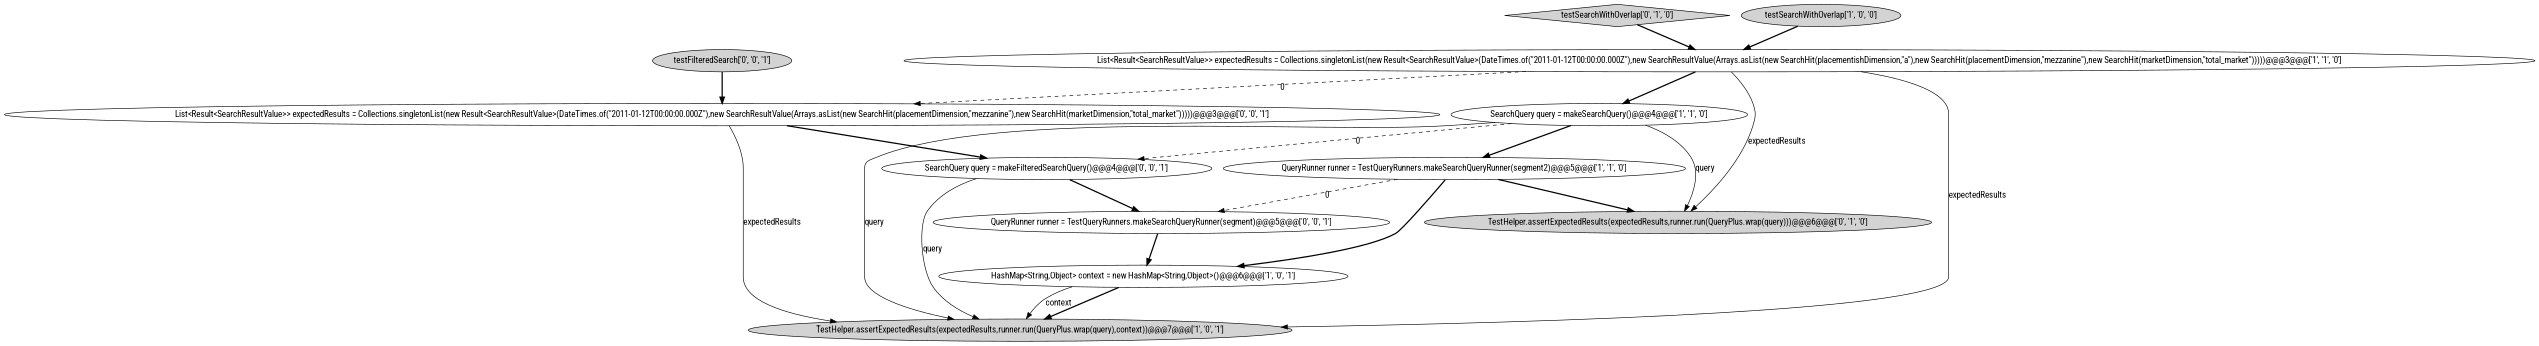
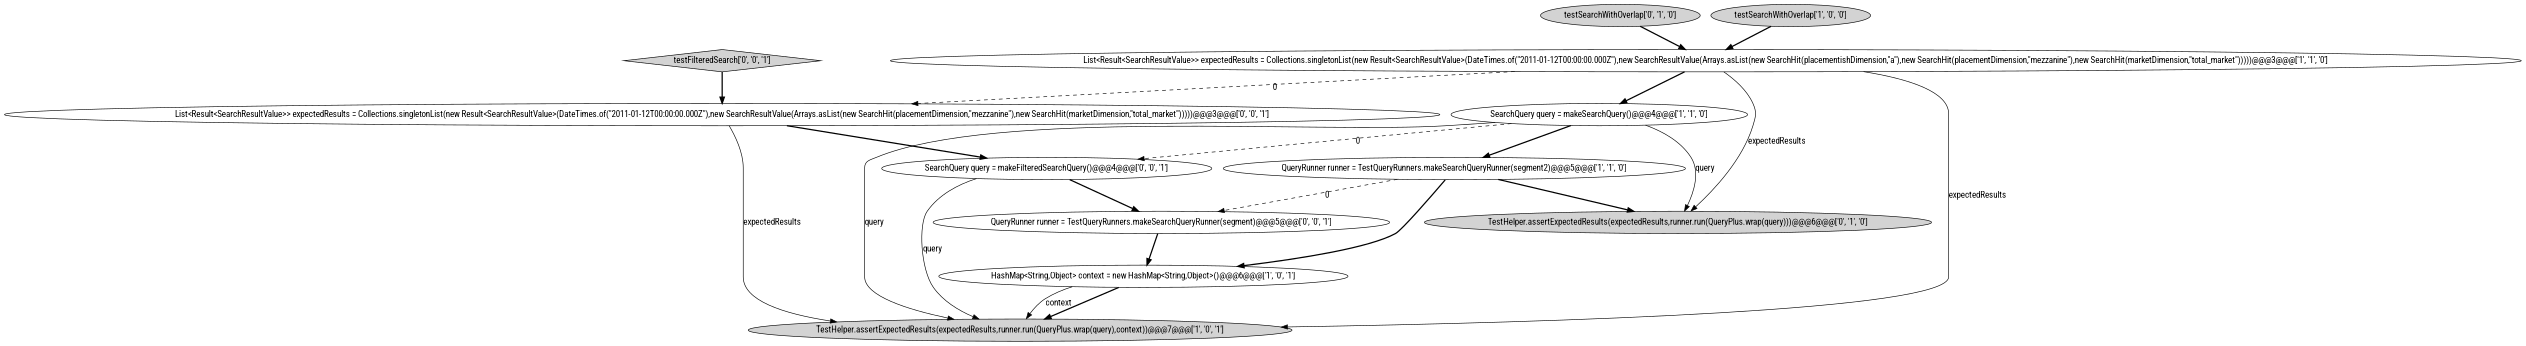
  digraph {
    fontname="Roboto Condensed"
    node [fillcolor=white fontname="Roboto Condensed" shape=ellipse style=filled]
    edge [fontname="Roboto Condensed" style=bold]
    n1 [fillcolor=lightgray label="TestHelper.assertExpectedResults(expectedResults,runner.run(QueryPlus.wrap(query),context))@@@7@@@['1', '0', '1']"]
    n2 [fillcolor=lightgray label="TestHelper.assertExpectedResults(expectedResults,runner.run(QueryPlus.wrap(query)))@@@6@@@['0', '1', '0']"]
    n3 [label="QueryRunner runner = TestQueryRunners.makeSearchQueryRunner(segment)@@@5@@@['0', '0', '1']"]
    n4 [label="HashMap<String,Object> context = new HashMap<String,Object>()@@@6@@@['1', '0', '1']"]
    n5 [label="List<Result<SearchResultValue>> expectedResults = Collections.singletonList(new Result<SearchResultValue>(DateTimes.of(\"2011-01-12T00:00:00.000Z\"),new SearchResultValue(Arrays.asList(new SearchHit(placementishDimension,\"a\"),new SearchHit(placementDimension,\"mezzanine\"),new SearchHit(marketDimension,\"total_market\")))))@@@3@@@['1', '1', '0']"]
    n6 [label="SearchQuery query = makeSearchQuery()@@@4@@@['1', '1', '0']"]
    n7 [label="List<Result<SearchResultValue>> expectedResults = Collections.singletonList(new Result<SearchResultValue>(DateTimes.of(\"2011-01-12T00:00:00.000Z\"),new SearchResultValue(Arrays.asList(new SearchHit(placementDimension,\"mezzanine\"),new SearchHit(marketDimension,\"total_market\")))))@@@3@@@['0', '0', '1']"]
    n8 [label="QueryRunner runner = TestQueryRunners.makeSearchQueryRunner(segment2)@@@5@@@['1', '1', '0']"]
    n9 [label="SearchQuery query = makeFilteredSearchQuery()@@@4@@@['0', '0', '1']"]
-   n10 [fillcolor=lightgray label="testSearchWithOverlap['0', '1', '0']" shape=diamond]
+   n10 [fillcolor=lightgray label="testSearchWithOverlap['0', '1', '0']"]
    n11 [fillcolor=lightgray label="testSearchWithOverlap['1', '0', '0']"]
-   n12 [fillcolor=lightgray label="testFilteredSearch['0', '0', '1']"]
+   n12 [fillcolor=lightgray label="testFilteredSearch['0', '0', '1']" shape=diamond]
    n3 -> n4
    n4 -> n1
    n4 -> n1 [label=context style=solid]
    n5 -> n1 [label=expectedResults style=solid]
    n5 -> n2 [label=expectedResults style=solid]
    n5 -> n6
    n5 -> n7 [label=0 style=dashed]
    n6 -> n1 [label=query style=solid]
    n6 -> n2 [label=query style=solid]
    n6 -> n8
    n6 -> n9 [label=0 style=dashed]
    n7 -> n1 [label=expectedResults style=solid]
    n7 -> n9
    n8 -> n2
    n8 -> n3 [label=0 style=dashed]
    n8 -> n4
    n9 -> n1 [label=query style=solid]
    n9 -> n3
    n10 -> n5
    n11 -> n5
    n12 -> n7
  }
